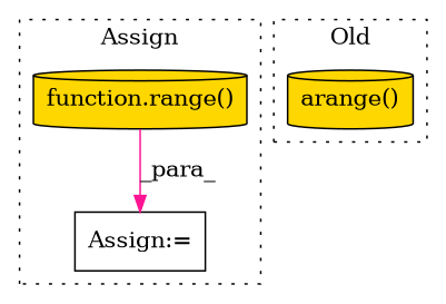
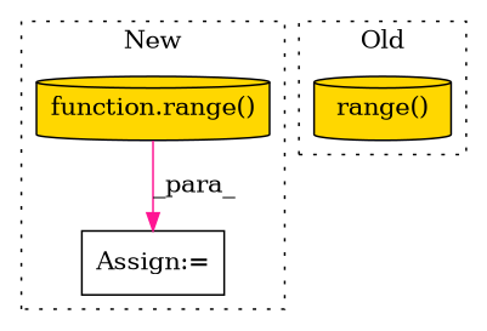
  digraph {
    node [a=75 shape=cylinder style=filled fillcolor=gold]
    n1 [l="6,1" label="function.range()" s="4054,4071"]
    n2 [a=68 l=3 label="Assign:=" s=4014 shape=box fillcolor=white]
-   n3 [l="10,1" label="arange()" s="3594,3624"]
+   n3 [l="10,1" label="range()" s="3594,3624"]
    subgraph cluster_1 {
-     label=Assign
+     label=New
      style=dotted
      n1
      n2
    }
    subgraph cluster_2 {
      label=Old
      style=dotted
      n3
    }
    n1 -> n2 [label=_para_ color=deeppink]
  }
